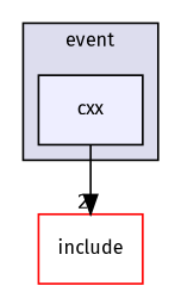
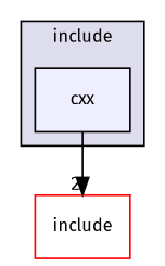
  digraph {
    compound=true
    fontname="Fira Sans"
    node [fontname="Fira Sans" fontsize=10 shape=box style=filled]
    n1 [fillcolor="#eeeeff" label=cxx pencolor=black]
    n2 [color=red fillcolor=white label=include]
    subgraph cluster_1 {
      bgcolor="#ddddee"
      fontsize=10
-     label=event
+     label=include
      pencolor=black
      n1
    }
    n1 -> n2 [headlabel=2 labeldistance=1.5 labelfontname=Helvetica labelfontsize=10 fontname="Fira Sans"]
  }
